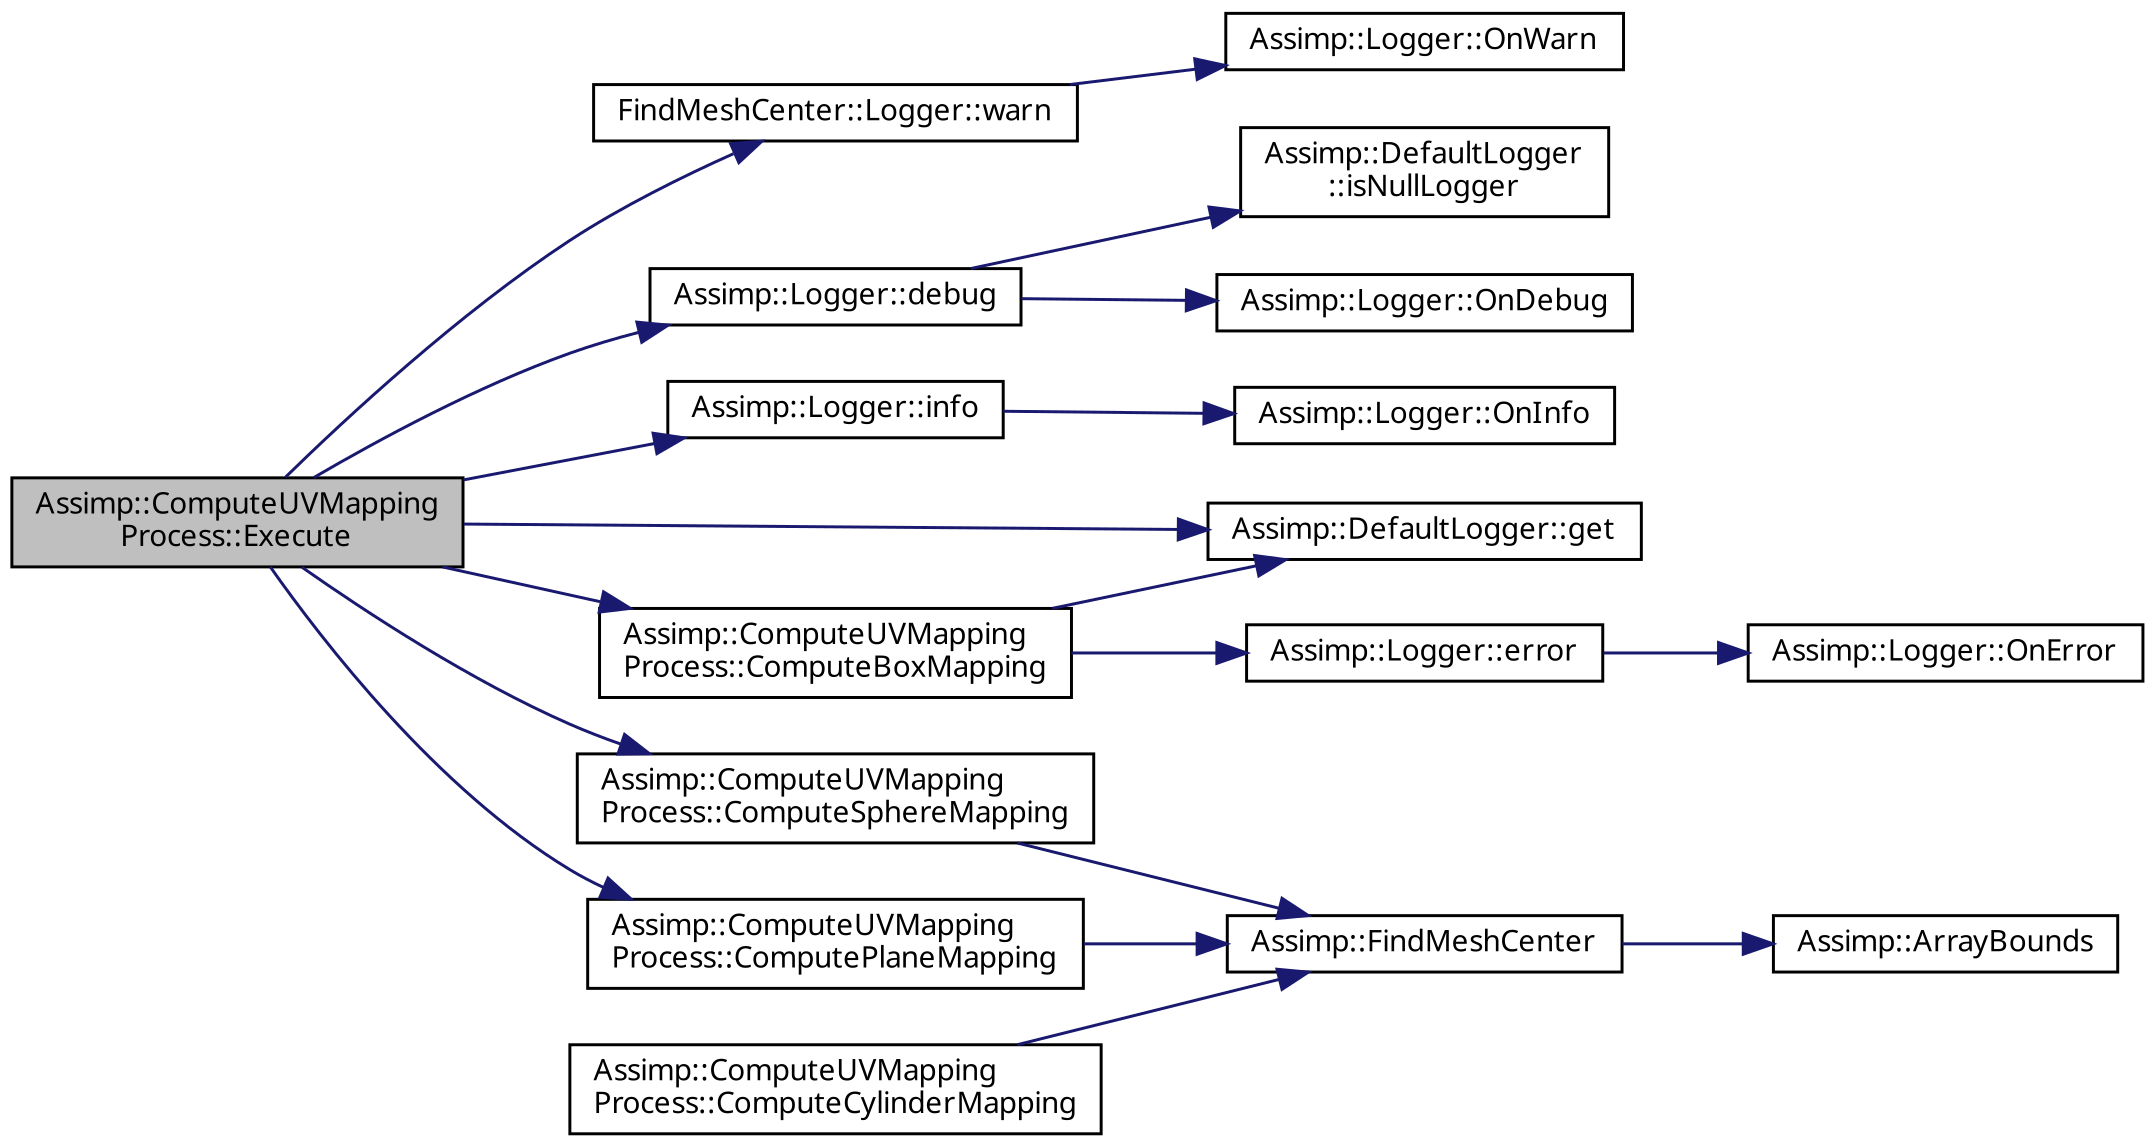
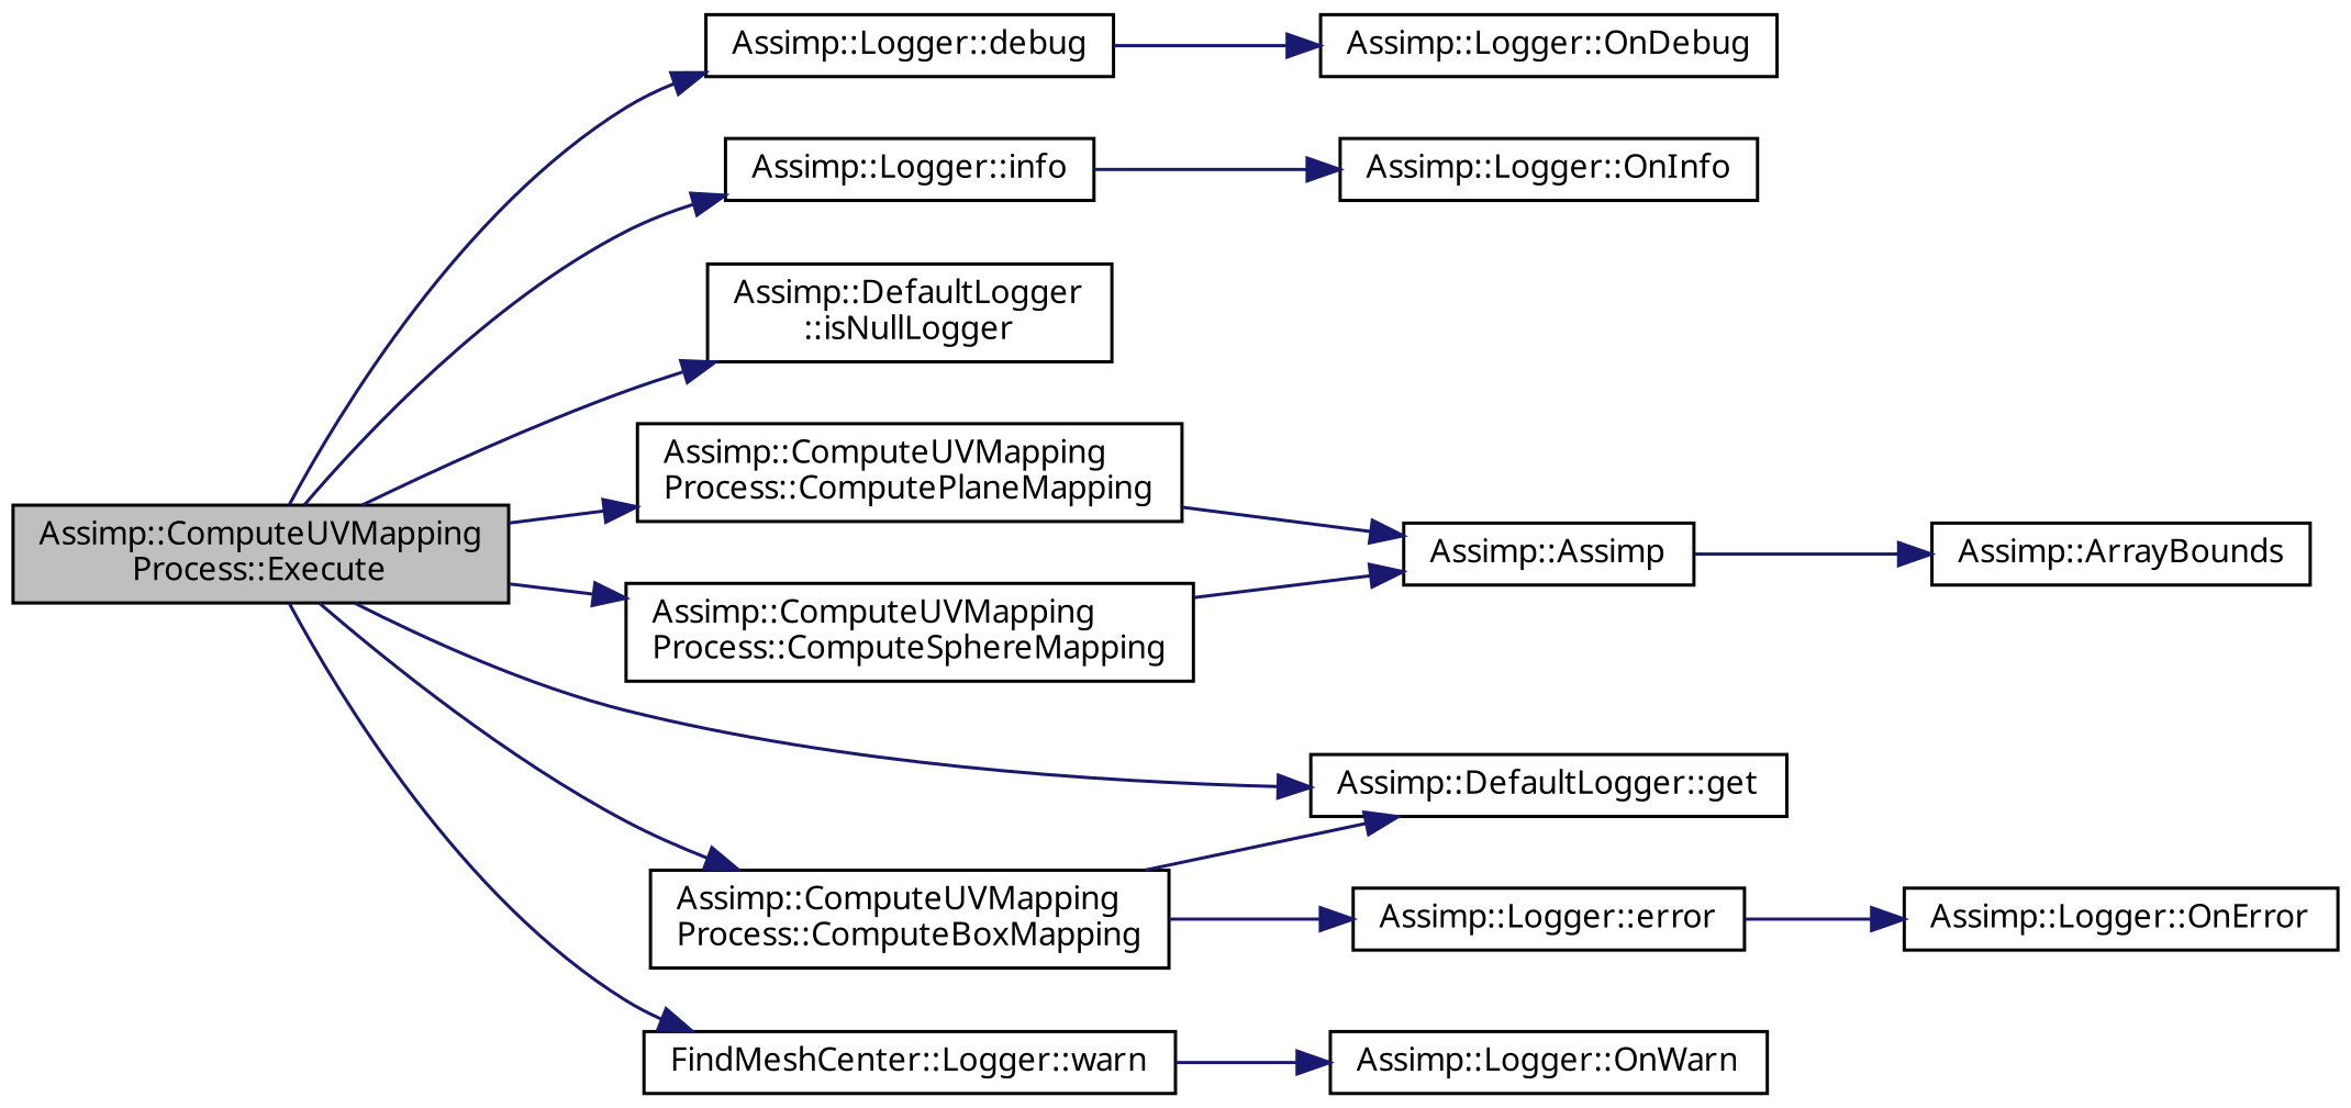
  digraph {
    fontname="Noto Sans"
    rankdir=LR
    node [color=black fillcolor=white fontname="Noto Sans" fontsize=10 shape=record style=filled]
    edge [color=midnightblue fontname="Noto Sans" fontsize=10 labelfontname=Helvetica labelfontsize=10 style=solid]
    n1 [fillcolor=grey75 fontcolor=black height=0.2 label="Assimp::ComputeUVMapping\lProcess::Execute" width=0.4]
    n2 [height=0.2 label="Assimp::DefaultLogger::get" width=0.4]
    n3 [height=0.2 label="Assimp::Logger::debug" width=0.4]
    n4 [height=0.2 label="Assimp::DefaultLogger\l::isNullLogger" width=0.4]
    n5 [height=0.2 label="Assimp::Logger::info" width=0.4]
    n6 [height=0.2 label="Assimp::ComputeUVMapping\lProcess::ComputeSphereMapping" width=0.4]
    n7 [height=0.2 label="Assimp::ComputeUVMapping\lProcess::ComputePlaneMapping" width=0.4]
    n8 [height=0.2 label="Assimp::ComputeUVMapping\lProcess::ComputeBoxMapping" width=0.4]
    n9 [height=0.2 label="FindMeshCenter::Logger::warn" width=0.4]
    n10 [height=0.2 label="Assimp::Logger::OnDebug" width=0.4]
    n11 [height=0.2 label="Assimp::Logger::OnInfo" width=0.4]
-   n12 [height=0.2 label="Assimp::FindMeshCenter" width=0.4]
-   n13 [height=0.2 label="Assimp::ComputeUVMapping\lProcess::ComputeCylinderMapping" width=0.4]
+   n12 [height=0.2 label="Assimp::Assimp" width=0.4]
    n14 [height=0.2 label="Assimp::Logger::error" width=0.4]
    n15 [height=0.2 label="Assimp::Logger::OnWarn" width=0.4]
    n16 [height=0.2 label="Assimp::ArrayBounds" width=0.4]
    n17 [height=0.2 label="Assimp::Logger::OnError" width=0.4]
    n1 -> n2
    n1 -> n3
-   n3 -> n4
+   n1 -> n4
    n1 -> n5
    n1 -> n6
    n1 -> n7
    n1 -> n8
    n1 -> n9
    n3 -> n10
    n5 -> n11
    n6 -> n12
    n7 -> n12
    n8 -> n2
    n8 -> n14
    n9 -> n15
    n12 -> n16
-   n13 -> n12
    n14 -> n17
  }
